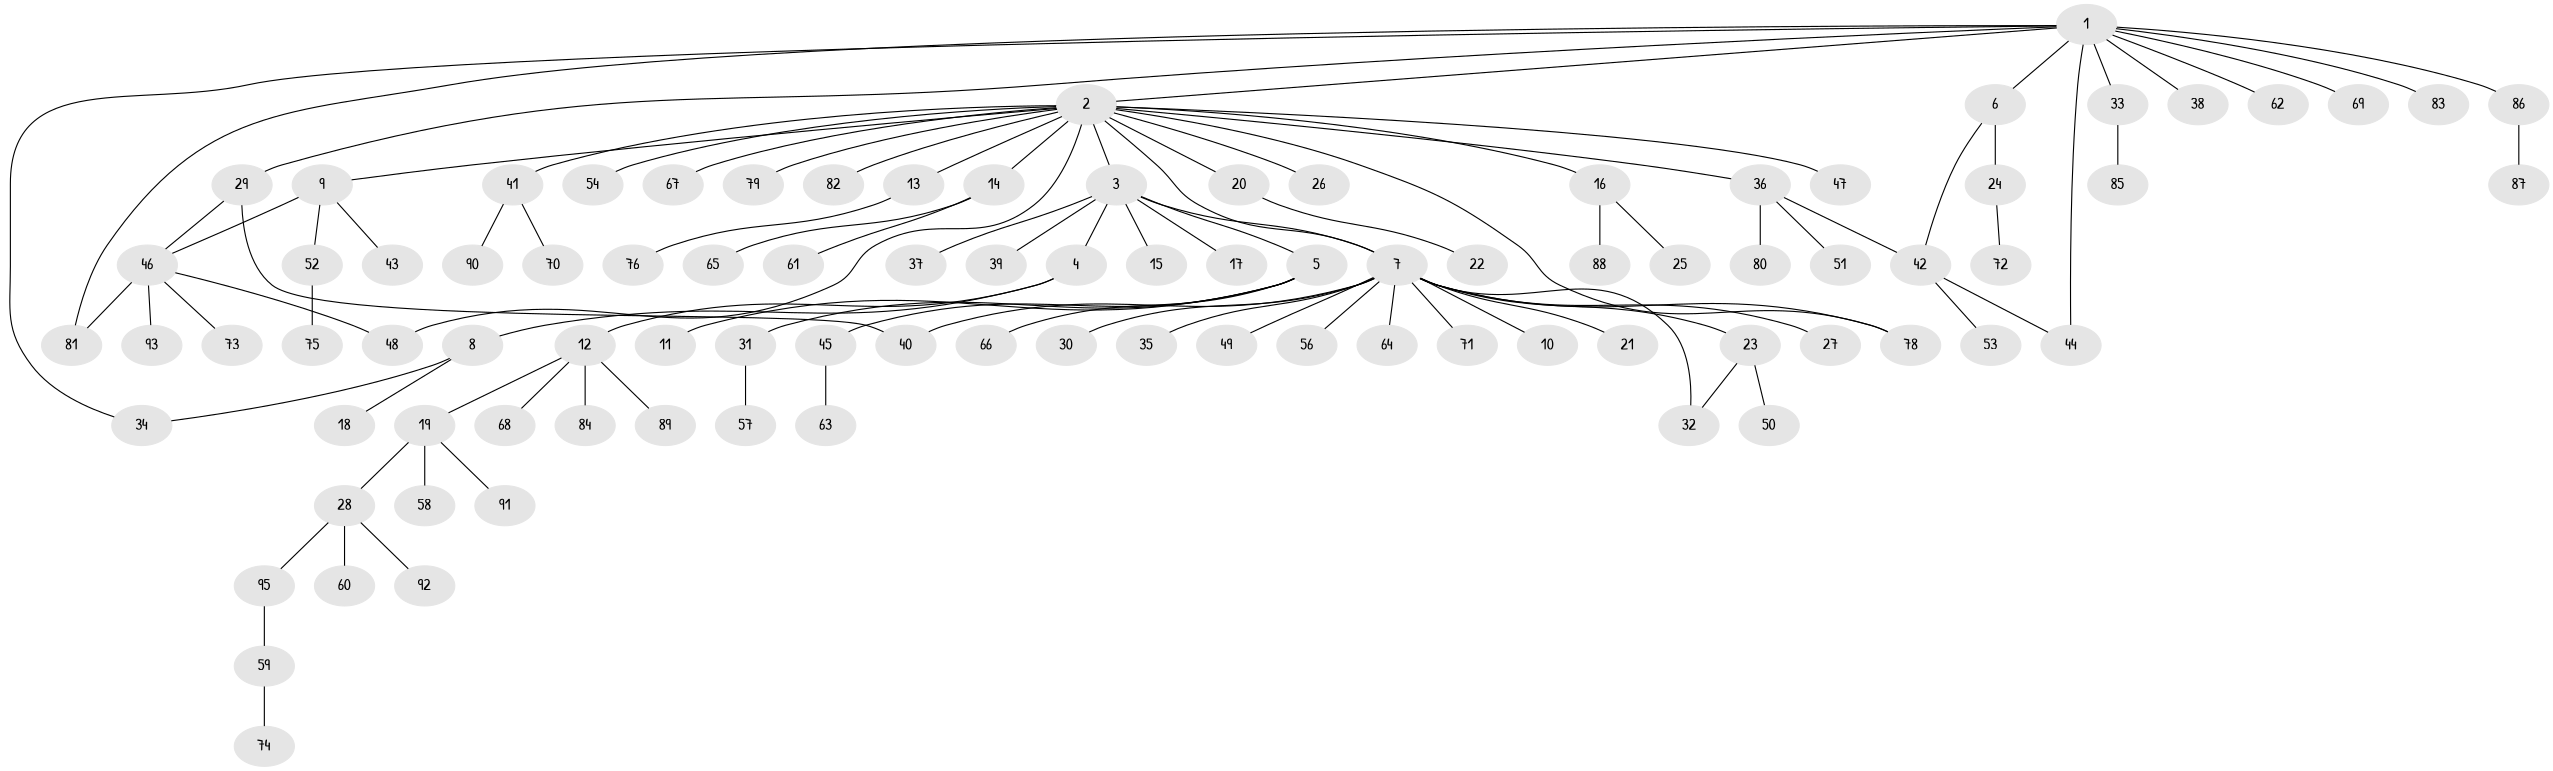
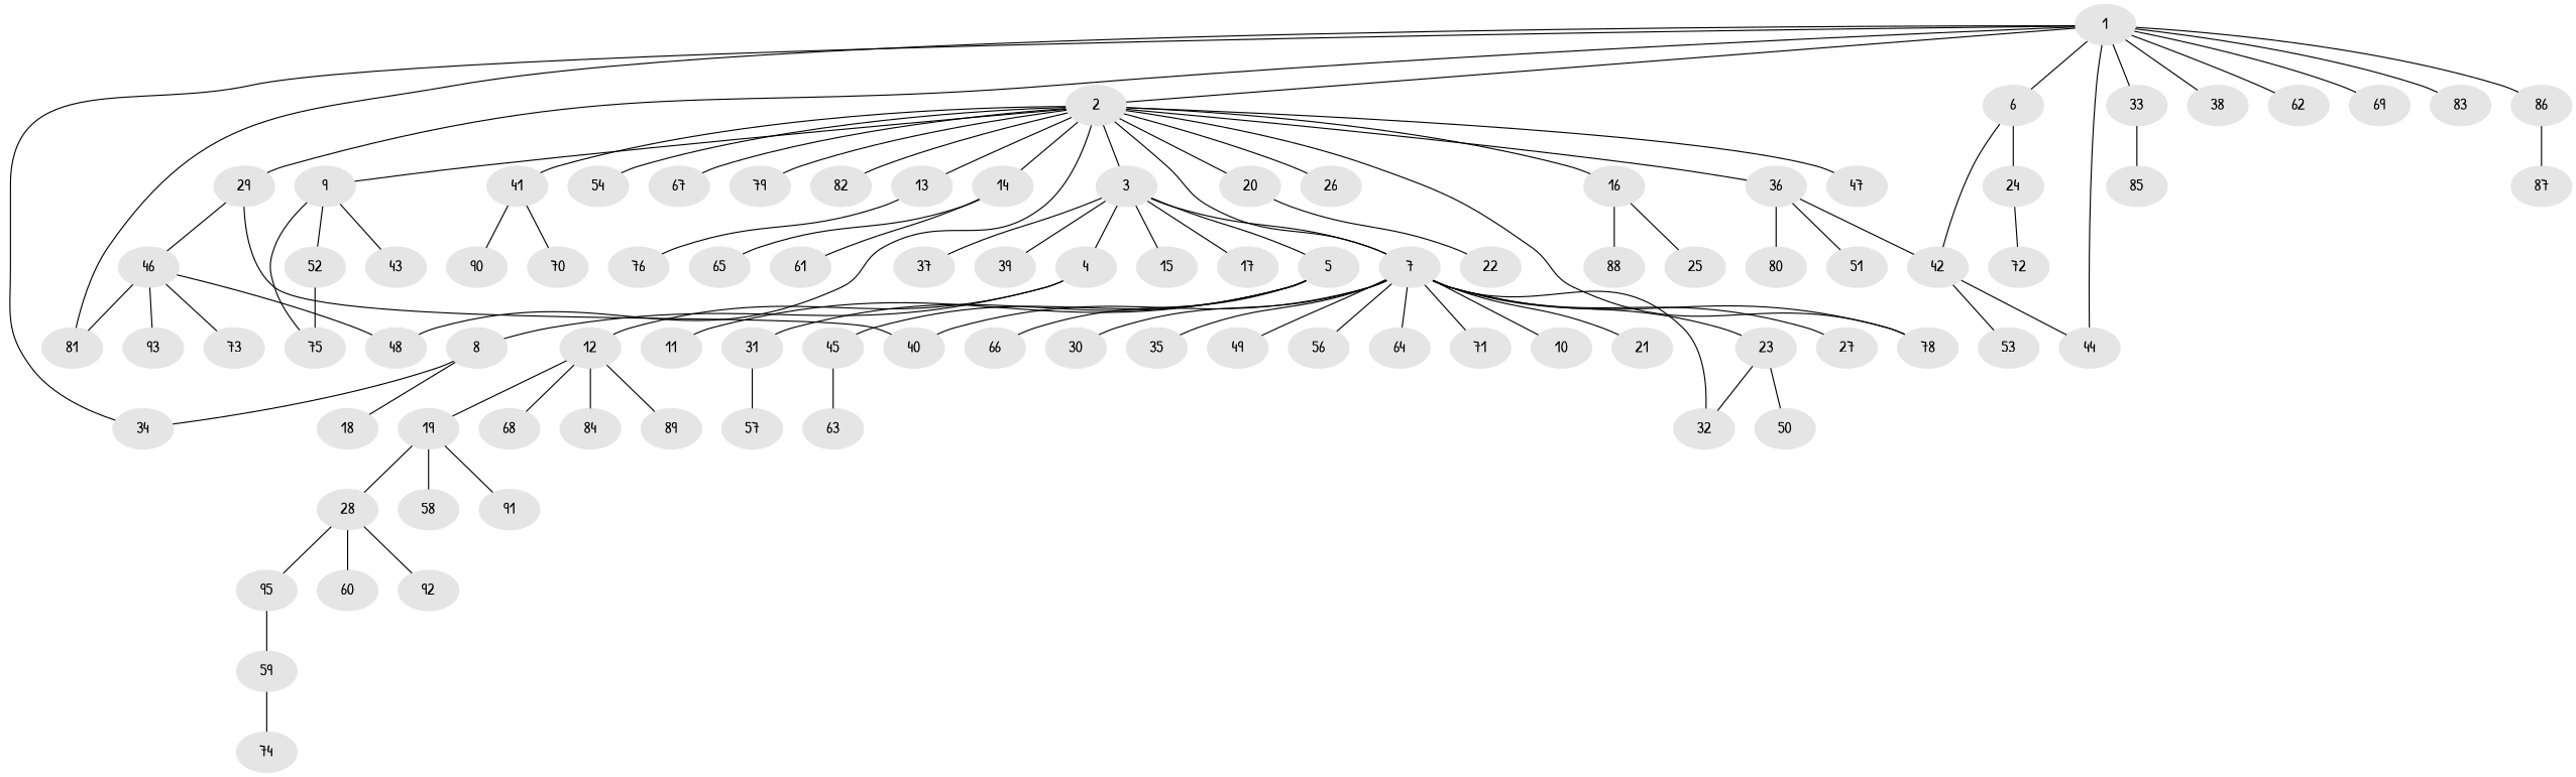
  graph {
    fontname="Patrick Hand"
    node [color=gray90 fontname="Patrick Hand" style=filled]
    edge [fontname="Patrick Hand"]
    1
    2
    6
    29
    33
    34
    38
    44
    62
    69
    81
    83
    86
    3
    7
    9
    13
    14
    16
    20
    26
    36
    41
    47
    48
    54
    67
    78
    79
    82
    24
    42
    40
    46
    85
    87
    4
    5
    15
    17
    37
    39
    10
    21
    23
    27
    30
    32
    35
    49
    56
    64
    71
    43
    52
    76
    61
    65
    25
    88
    22
    51
    80
    70
    90
    8
    12
    11
    31
    45
    66
    18
    19
    68
    84
    89
    57
    63
    72
    53
    50
    73
    93
    75
    28
    58
    91
    n88 [label=95]
    60
    92
    59
    74
    1 -- 2
    1 -- 6
    1 -- 29
    1 -- 33
    1 -- 34
    1 -- 38
    1 -- 44
    1 -- 62
    1 -- 69
    1 -- 81
    1 -- 83
    1 -- 86
    2 -- 3
    2 -- 7
    2 -- 9
    2 -- 13
    2 -- 14
    2 -- 16
    2 -- 20
    2 -- 26
    2 -- 36
    2 -- 41
    2 -- 47
    2 -- 48
    2 -- 54
    2 -- 67
    2 -- 78
    2 -- 79
    2 -- 82
    6 -- 24
    6 -- 42
    29 -- 40
    29 -- 46
    33 -- 85
    86 -- 87
    3 -- 7
    3 -- 4
    3 -- 5
    3 -- 15
    3 -- 17
    3 -- 37
    3 -- 39
    7 -- 78
    7 -- 40
    7 -- 10
    7 -- 21
    7 -- 23
    7 -- 27
    7 -- 30
    7 -- 32
    7 -- 35
    7 -- 49
    7 -- 56
    7 -- 64
    7 -- 71
-   9 -- 46
+   9 -- 75
    9 -- 43
    9 -- 52
    13 -- 76
    14 -- 61
    14 -- 65
    16 -- 25
    16 -- 88
    20 -- 22
    36 -- 42
    36 -- 51
    36 -- 80
    41 -- 70
    41 -- 90
    24 -- 72
    42 -- 44
    42 -- 53
    46 -- 81
    46 -- 48
    46 -- 73
    46 -- 93
    4 -- 8
    4 -- 12
    5 -- 11
    5 -- 31
    5 -- 45
    5 -- 66
    23 -- 32
    23 -- 50
    52 -- 75
    8 -- 34
    8 -- 18
    12 -- 19
    12 -- 68
    12 -- 84
    12 -- 89
    31 -- 57
    45 -- 63
    19 -- 28
    19 -- 58
    19 -- 91
    28 -- n88
    28 -- 60
    28 -- 92
    n88 -- 59
    59 -- 74
  }
